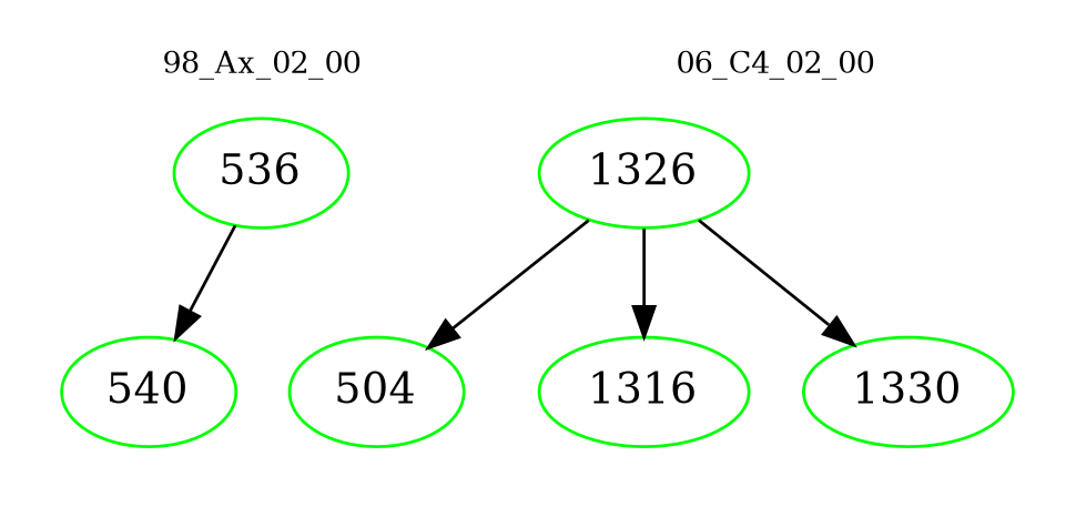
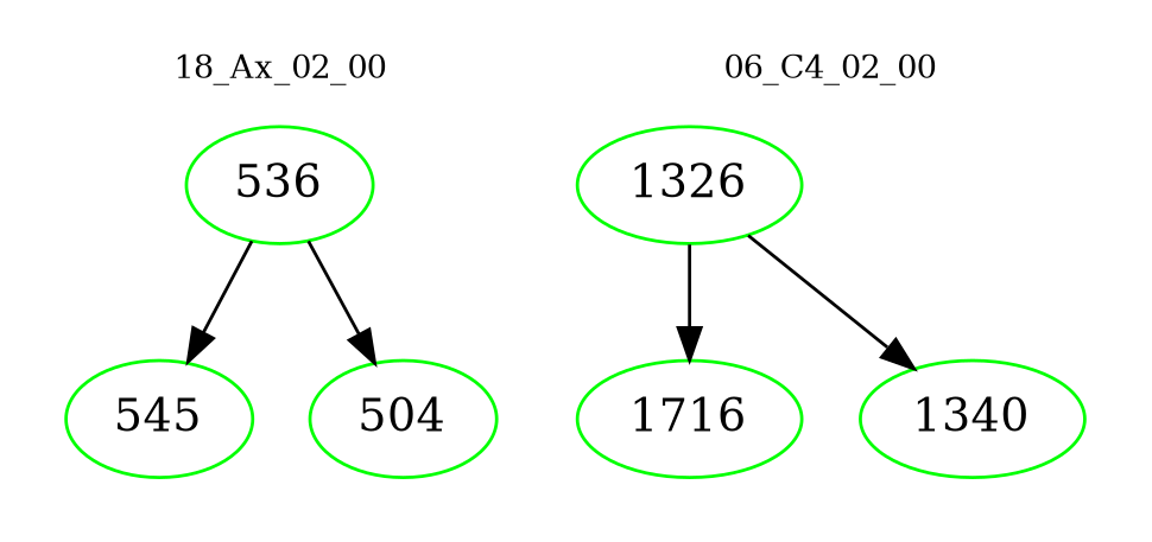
  digraph {
    node [color=green]
    edge [color=black]
    n1 [label=536]
    n2 [label=504]
-   n3 [label=540]
+   n3 [label=545]
    n4 [label=1326]
-   n5 [label=1316]
-   n6 [label=1330]
+   n5 [label=1716]
+   n6 [label=1340]
    subgraph cluster_1 {
      color=white
      fontsize=10
-     label="98_Ax_02_00"
+     label="18_Ax_02_00"
      n1
      n2
      n3
    }
    subgraph cluster_2 {
      color=white
      fontsize=10
      label="06_C4_02_00"
      n4
      n5
      n6
    }
-   n4 -> n2
+   n1 -> n2
    n1 -> n3
    n4 -> n5
    n4 -> n6
  }
